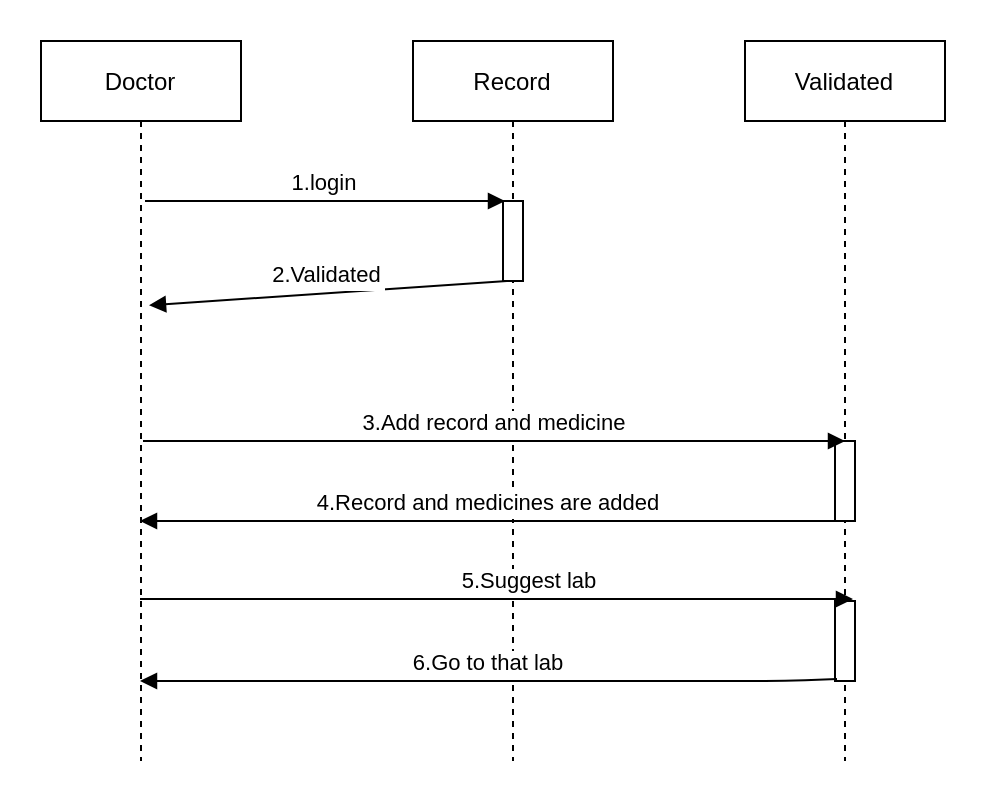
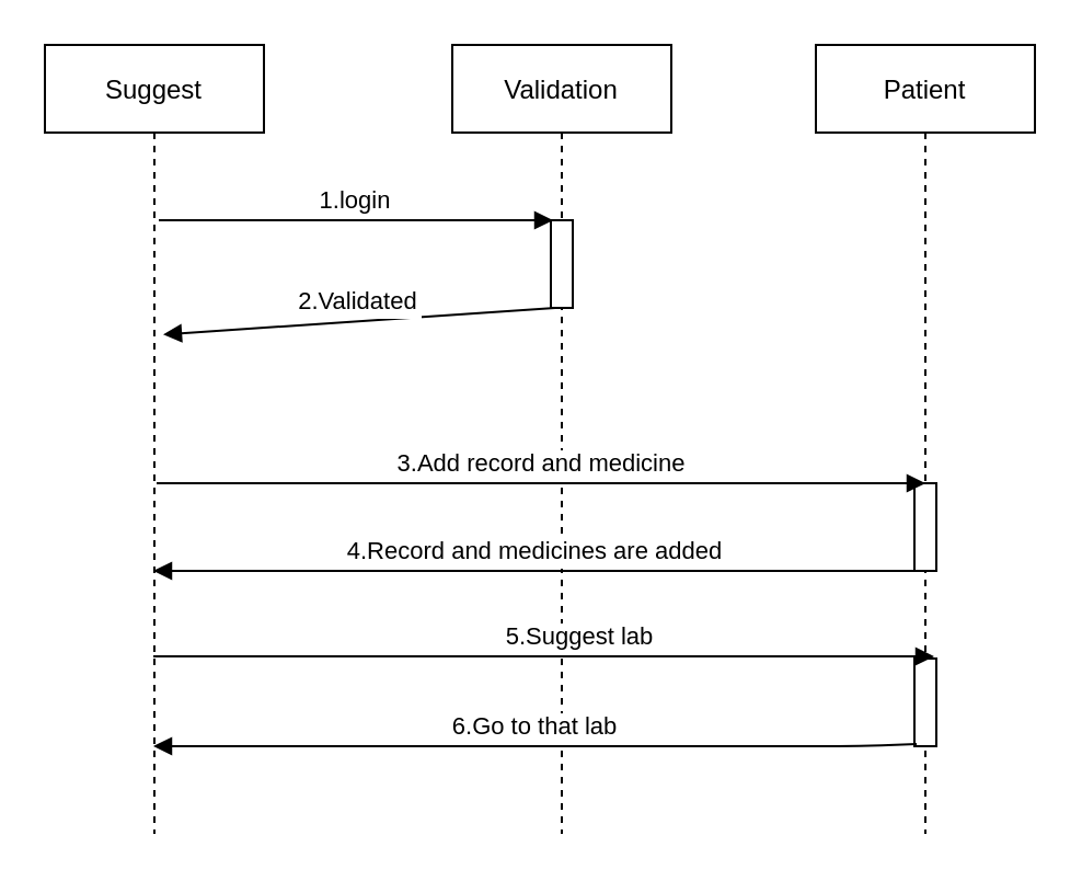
  <mxCell id="0" />
  <mxCell id="1" parent="0" />
- <mxCell id="2" value="Doctor" style="shape=umlLifeline;perimeter=lifelinePerimeter;container=1;collapsible=0;recursiveResize=0;rounded=0;shadow=0;strokeWidth=1;" parent="1" vertex="1"><mxGeometry x="20" y="20" width="100" height="360" as="geometry" /></mxCell>
- <mxCell id="3" value="Record" style="shape=umlLifeline;perimeter=lifelinePerimeter;container=1;collapsible=0;recursiveResize=0;rounded=0;shadow=0;strokeWidth=1;" parent="1" vertex="1"><mxGeometry x="206" y="20" width="100" height="360" as="geometry" /></mxCell>
+ <mxCell id="2" value="Suggest" style="shape=umlLifeline;perimeter=lifelinePerimeter;container=1;collapsible=0;recursiveResize=0;rounded=0;shadow=0;strokeWidth=1;" parent="1" vertex="1"><mxGeometry x="20" y="20" width="100" height="360" as="geometry" /></mxCell>
+ <mxCell id="3" value="Validation" style="shape=umlLifeline;perimeter=lifelinePerimeter;container=1;collapsible=0;recursiveResize=0;rounded=0;shadow=0;strokeWidth=1;" parent="1" vertex="1"><mxGeometry x="206" y="20" width="100" height="360" as="geometry" /></mxCell>
  <mxCell id="4" value="" style="points=[];perimeter=orthogonalPerimeter;rounded=0;shadow=0;strokeWidth=1;" parent="3" vertex="1"><mxGeometry x="45" y="80" width="10" height="40" as="geometry" /></mxCell>
  <mxCell id="5" value="1.login" style="verticalAlign=bottom;endArrow=block;entryX=0;entryY=0;shadow=0;strokeWidth=1;" parent="1" edge="1"><mxGeometry relative="1" as="geometry"><mxPoint x="72" y="100" as="sourcePoint" /><mxPoint x="252" y="100" as="targetPoint" /></mxGeometry></mxCell>
  <mxCell id="6" value="2.Validated" style="verticalAlign=bottom;endArrow=block;entryX=0.54;entryY=0.367;shadow=0;strokeWidth=1;entryDx=0;entryDy=0;entryPerimeter=0;" parent="1" target="2" edge="1"><mxGeometry relative="1" as="geometry"><mxPoint x="253" y="140" as="sourcePoint" /><mxPoint x="82" y="140" as="targetPoint" /></mxGeometry></mxCell>
- <mxCell id="7" value="Validated" style="shape=umlLifeline;perimeter=lifelinePerimeter;container=1;collapsible=0;recursiveResize=0;rounded=0;shadow=0;strokeWidth=1;" vertex="1" parent="1"><mxGeometry x="372" y="20" width="100" height="360" as="geometry" /></mxCell>
+ <mxCell id="7" value="Patient" style="shape=umlLifeline;perimeter=lifelinePerimeter;container=1;collapsible=0;recursiveResize=0;rounded=0;shadow=0;strokeWidth=1;" vertex="1" parent="1"><mxGeometry x="372" y="20" width="100" height="360" as="geometry" /></mxCell>
  <mxCell id="8" value="" style="points=[];perimeter=orthogonalPerimeter;rounded=0;shadow=0;strokeWidth=1;" vertex="1" parent="7"><mxGeometry x="45" y="200" width="10" height="40" as="geometry" /></mxCell>
  <mxCell id="9" value="" style="points=[];perimeter=orthogonalPerimeter;rounded=0;shadow=0;strokeWidth=1;" vertex="1" parent="7"><mxGeometry x="45" y="280" width="10" height="40" as="geometry" /></mxCell>
  <mxCell id="10" value="4.Record and medicines are added" style="verticalAlign=bottom;endArrow=block;shadow=0;strokeWidth=1;" edge="1" parent="1" target="2"><mxGeometry relative="1" as="geometry"><mxPoint x="418" y="260" as="sourcePoint" /><mxPoint x="72" y="260" as="targetPoint" /></mxGeometry></mxCell>
  <mxCell id="11" value="5.Suggest lab" style="verticalAlign=bottom;endArrow=block;shadow=0;strokeWidth=1;entryX=0.9;entryY=-0.025;entryDx=0;entryDy=0;entryPerimeter=0;" edge="1" parent="1" source="2" target="9"><mxGeometry x="0.092" relative="1" as="geometry"><mxPoint x="92" y="290" as="sourcePoint" /><mxPoint x="422" y="290" as="targetPoint" /><mxPoint as="offset" /></mxGeometry></mxCell>
  <mxCell id="12" value="3.Add record and medicine" style="verticalAlign=bottom;endArrow=block;shadow=0;strokeWidth=1;" edge="1" parent="1"><mxGeometry relative="1" as="geometry"><mxPoint x="71" y="220" as="sourcePoint" /><mxPoint x="422" y="220" as="targetPoint" /></mxGeometry></mxCell>
  <mxCell id="13" value="6.Go to that lab" style="verticalAlign=bottom;endArrow=block;shadow=0;strokeWidth=1;exitX=0.1;exitY=0.975;exitDx=0;exitDy=0;exitPerimeter=0;" edge="1" parent="1" source="9" target="2"><mxGeometry relative="1" as="geometry"><mxPoint x="417" y="329" as="sourcePoint" /><mxPoint x="72" y="329" as="targetPoint" /><Array as="points"><mxPoint x="392" y="340" /></Array></mxGeometry></mxCell>
